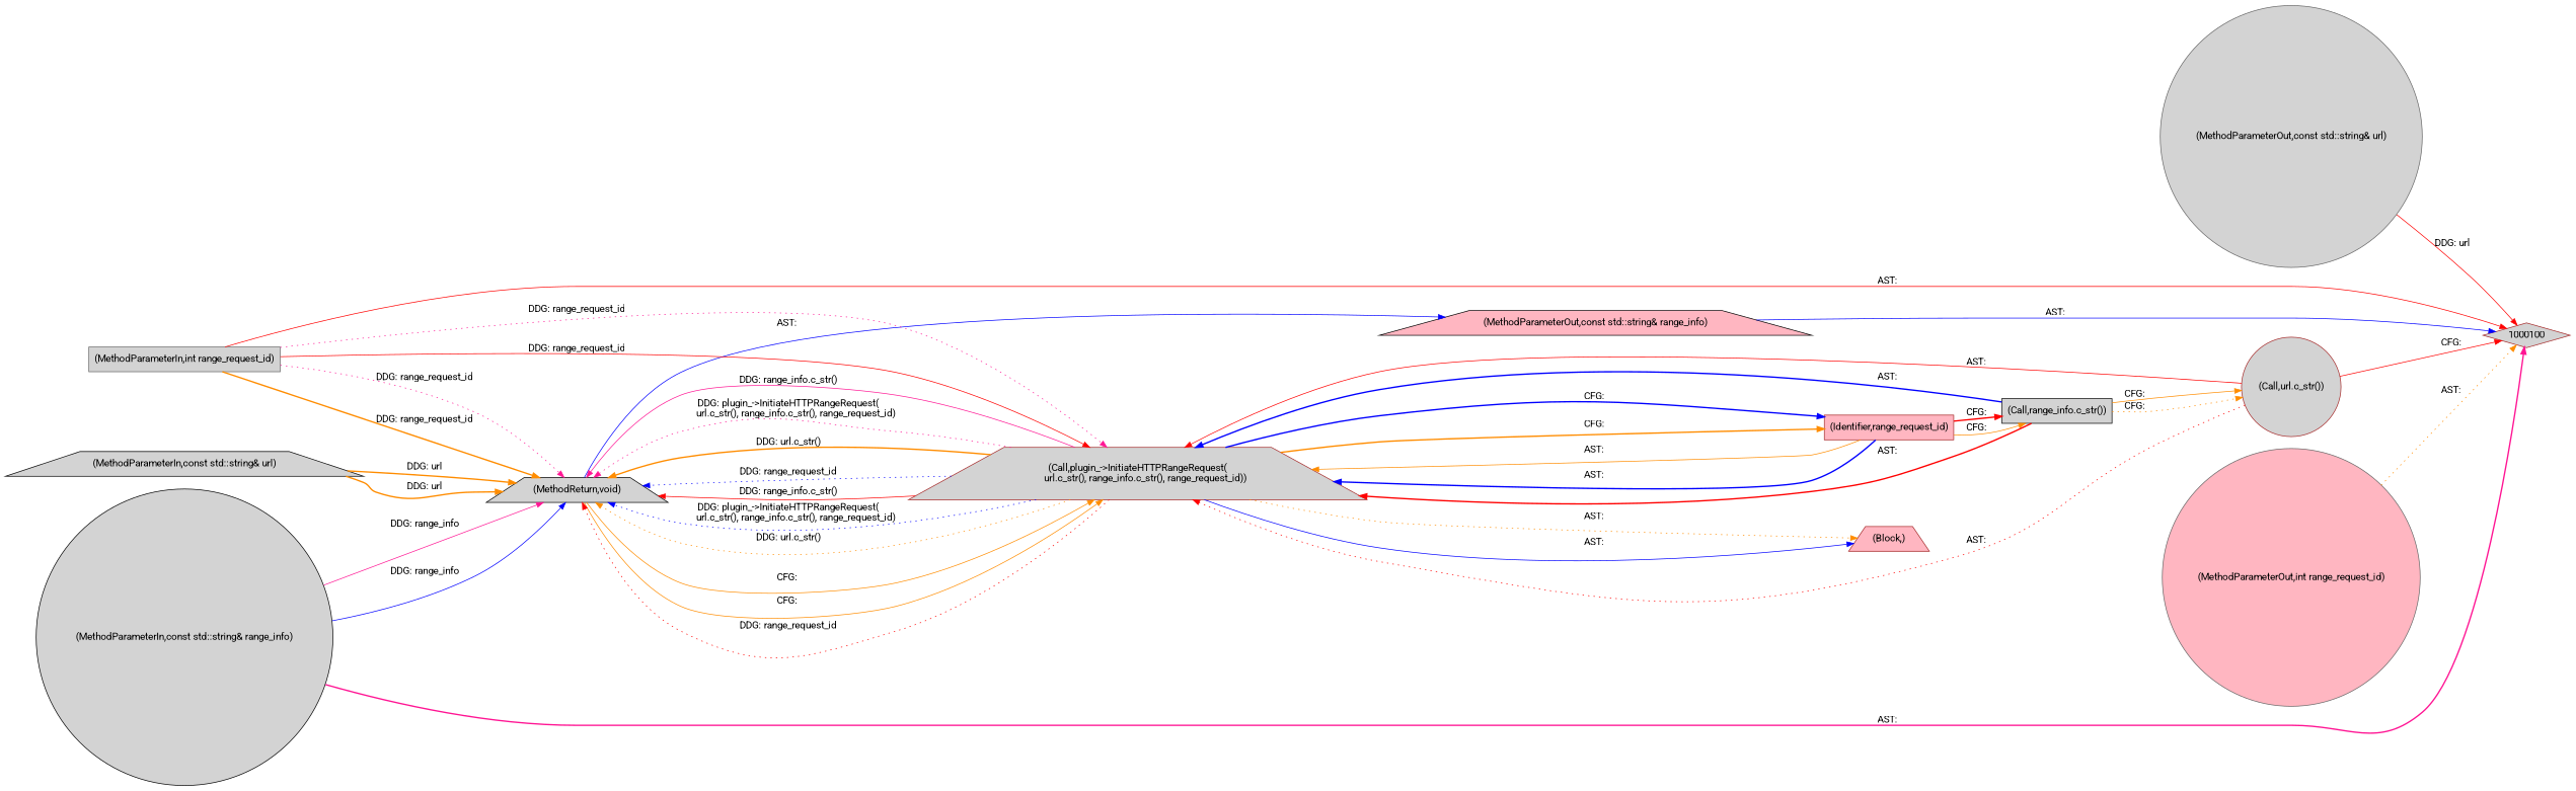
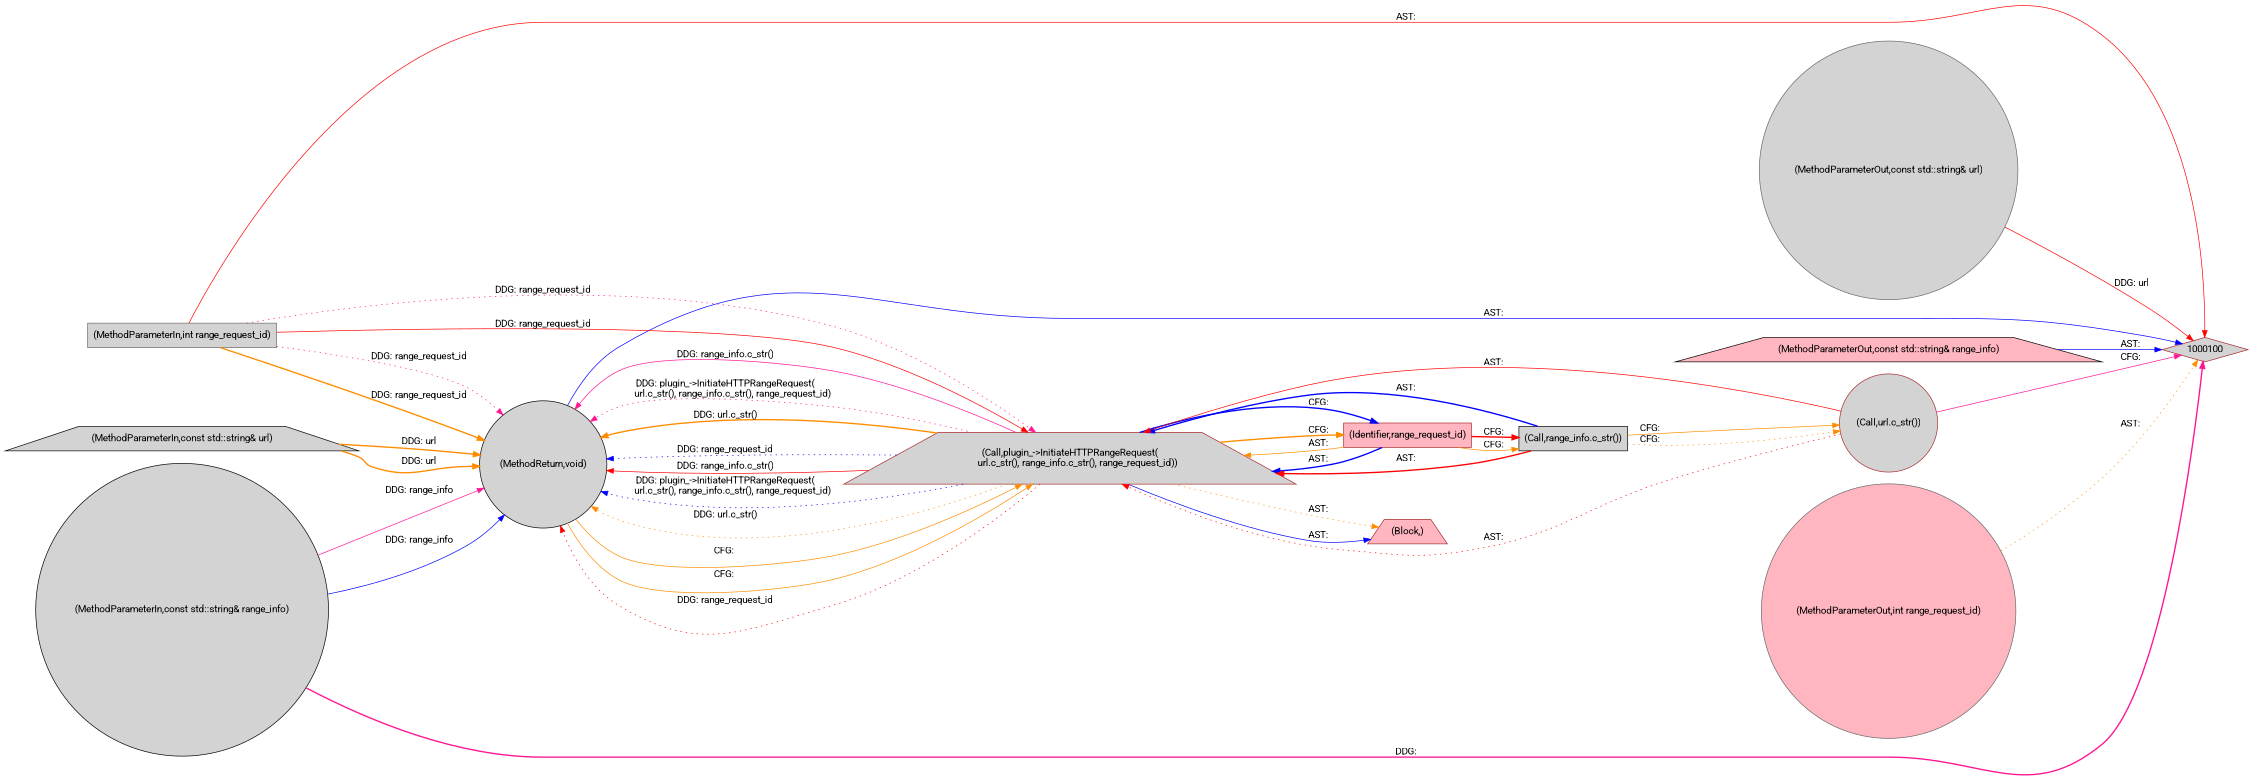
  digraph {
    fontname=Roboto
    rankdir=LR
    node [color=black fillcolor=lightgrey fontname=Roboto shape=circle style=filled]
    edge [color=darkorange fontname=Roboto style=solid]
-   n1 [label="(MethodReturn,void)" shape=trapezium]
+   n1 [label="(MethodReturn,void)"]
    n2 [color=brown label="(Call,plugin_->InitiateHTTPRangeRequest(\n      url.c_str(), range_info.c_str(), range_request_id))" shape=trapezium]
    1000100 [color=brown shape=diamond]
    n4 [color=brown fillcolor=lightpink label="(Block,)" shape=trapezium]
    n5 [color=brown fillcolor=lightpink label="(Identifier,range_request_id)" shape=box]
    n6 [label="(MethodParameterIn,const std::string& url)" shape=trapezium]
    n7 [color=gray40 label="(MethodParameterOut,const std::string& url)"]
    n8 [label="(MethodParameterIn,const std::string& range_info)"]
    n9 [fillcolor=lightpink label="(MethodParameterOut,const std::string& range_info)" shape=trapezium]
    n10 [color=gray40 label="(MethodParameterIn,int range_request_id)" shape=box]
    n11 [color=gray40 fillcolor=lightpink label="(MethodParameterOut,int range_request_id)"]
    n12 [label="(Call,range_info.c_str())" shape=box]
    n13 [color=brown label="(Call,url.c_str())"]
    n1 -> n2 [label="CFG: "]
    n1 -> n2 [label="CFG: "]
-   n1 -> n9 [color=blue label="AST: "]
+   n1 -> 1000100 [color=blue label="AST: "]
    n2 -> n1 [color=red label="DDG: range_request_id" style=dotted]
    n2 -> n1 [color=deeppink label="DDG: range_info.c_str()"]
    n2 -> n1 [color=deeppink label="DDG: plugin_->InitiateHTTPRangeRequest(\n      url.c_str(), range_info.c_str(), range_request_id)" style=dotted]
    n2 -> n1 [label="DDG: url.c_str()" style=bold]
    n2 -> n1 [color=blue label="DDG: range_request_id" style=dotted]
    n2 -> n1 [color=red label="DDG: range_info.c_str()"]
    n2 -> n1 [color=blue label="DDG: plugin_->InitiateHTTPRangeRequest(\n      url.c_str(), range_info.c_str(), range_request_id)" style=dotted]
    n2 -> n1 [label="DDG: url.c_str()" style=dotted]
    n2 -> n4 [color=blue label="AST: "]
    n2 -> n4 [label="AST: " style=dotted]
    n2 -> n5 [color=blue label="CFG: " style=bold]
    n2 -> n5 [label="CFG: " style=bold]
    n5 -> n2 [label="AST: "]
    n5 -> n2 [color=blue label="AST: " style=bold]
    n5 -> n12 [color=red label="CFG: " style=bold]
    n5 -> n12 [label="CFG: "]
    n6 -> n1 [label="DDG: url" style=bold]
    n6 -> n1 [label="DDG: url" style=bold]
    n7 -> 1000100 [color=red label="DDG: url"]
    n8 -> n1 [color=deeppink label="DDG: range_info"]
    n8 -> n1 [color=blue label="DDG: range_info"]
-   n8 -> 1000100 [color=deeppink label="AST: " style=bold]
+   n8 -> 1000100 [color=deeppink label="DDG: " style=bold]
    n9 -> 1000100 [color=blue label="AST: "]
    n10 -> n1 [label="DDG: range_request_id" style=bold]
    n10 -> n1 [color=deeppink label="DDG: range_request_id" style=dotted]
    n10 -> n2 [color=deeppink label="DDG: range_request_id" style=dotted]
    n10 -> n2 [color=red label="DDG: range_request_id"]
    n10 -> 1000100 [color=red label="AST: "]
    n11 -> 1000100 [label="AST: " style=dotted]
    n12 -> n2 [color=red label="AST: " style=bold]
    n12 -> n2 [color=blue label="AST: " style=bold]
    n12 -> n13 [label="CFG: " style=dotted]
    n12 -> n13 [label="CFG: "]
    n13 -> n2 [color=red label="AST: " style=dotted]
    n13 -> n2 [color=red label="AST: "]
-   n13 -> 1000100 [color=red label="CFG: "]
+   n13 -> 1000100 [color=deeppink label="CFG: "]
  }
